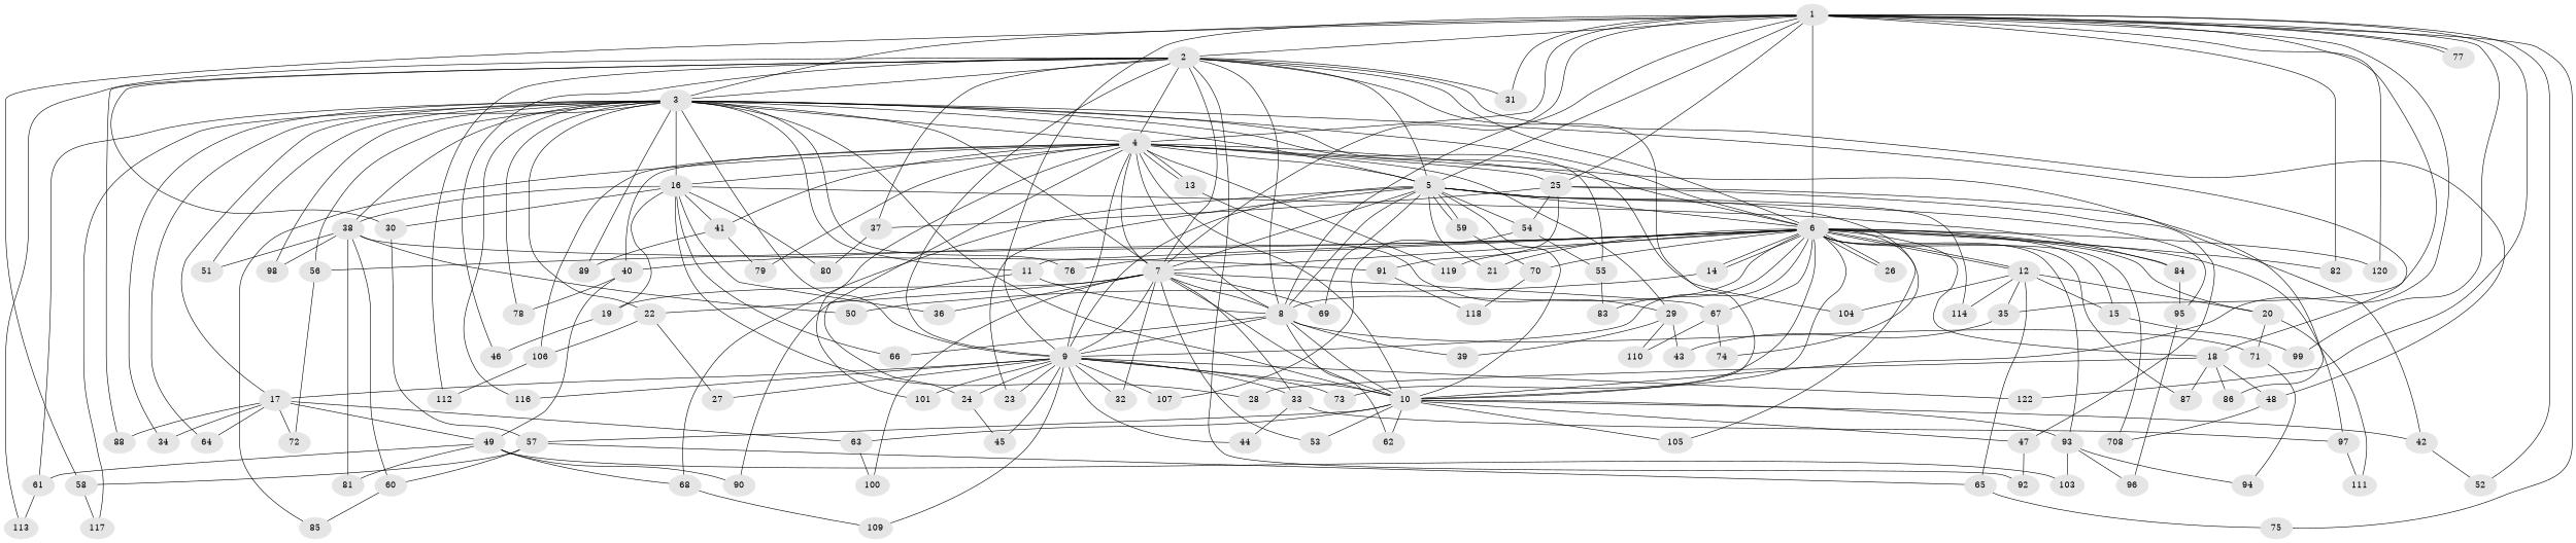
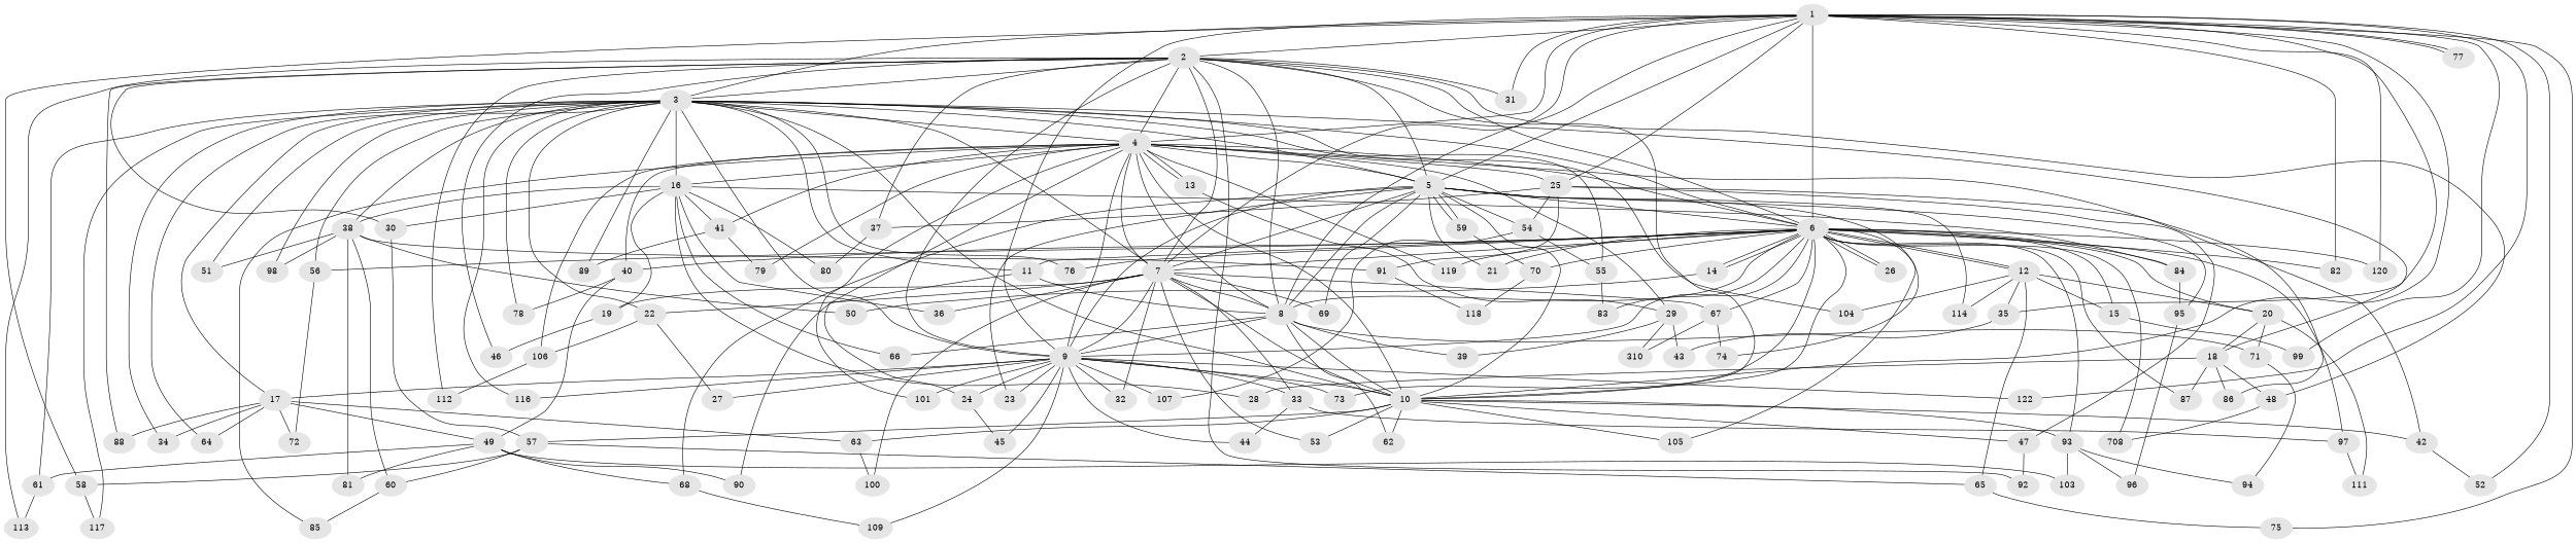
  graph {
    node [color=gray90 style=filled]
    1
    2
    3
    4
    5
    6
    7
    8
    9
    10
    25
    31
    35
    52
    58
    75
    77
    82
    99
    n20 [label=122]
    120
    30
    37
    46
    48
    88
    92
    112
    113
    11
    16
    17
    18
    22
    34
    38
    51
    55
    56
    61
    64
    76
    78
    89
    98
    104
    116
    117
    13
    24
    29
    40
    41
    79
    85
    86
    101
    106
    119
    21
    23
    54
    59
    68
    69
    74
    95
    114
    12
    14
    15
    20
    26
    67
    70
    73
    83
    84
    87
    93
    97
    105
    n83 [label=708]
    19
    32
    33
    36
    53
    100
    39
    62
    66
    71
    27
    44
    45
    107
    109
    42
    47
    57
    63
    91
    43
    80
    90
    28
    49
    72
    50
    60
    81
-   110
+   110 [label=310]
    96
    65
    111
    118
    103
    94
    1 -- 2
    1 -- 3
    1 -- 4
    1 -- 5
    1 -- 6
    1 -- 7
    1 -- 8
    1 -- 9
    1 -- 10
    1 -- 25
    1 -- 31
    1 -- 35
    1 -- 52
    1 -- 58
    1 -- 75
    1 -- 77
    1 -- 77
    1 -- 82
    1 -- 99
    1 -- n20
    1 -- 120
    2 -- 3
    2 -- 4
    2 -- 5
    2 -- 6
    2 -- 7
    2 -- 8
    2 -- 9
    2 -- 10
    2 -- 31
    2 -- 30
    2 -- 37
    2 -- 46
    2 -- 48
    2 -- 88
    2 -- 92
    2 -- 112
    2 -- 113
    3 -- 4
    3 -- 5
    3 -- 6
    3 -- 7
    3 -- 9
    3 -- 10
    3 -- 11
    3 -- 16
    3 -- 17
    3 -- 18
    3 -- 22
    3 -- 34
    3 -- 38
    3 -- 51
    3 -- 55
    3 -- 56
    3 -- 61
    3 -- 64
    3 -- 76
    3 -- 78
    3 -- 89
    3 -- 98
    3 -- 104
    3 -- 116
    3 -- 117
    4 -- 5
    4 -- 6
    4 -- 7
    4 -- 8
    4 -- 9
    4 -- 10
    4 -- 25
    4 -- 16
    4 -- 13
    4 -- 13
    4 -- 24
    4 -- 29
    4 -- 40
    4 -- 41
    4 -- 79
    4 -- 85
    4 -- 86
    4 -- 101
    4 -- 106
    4 -- 119
    5 -- 6
    5 -- 7
    5 -- 8
    5 -- 9
    5 -- 10
    5 -- 21
    5 -- 23
    5 -- 54
    5 -- 59
    5 -- 59
    5 -- 68
    5 -- 69
    5 -- 74
    5 -- 95
    5 -- 114
    6 -- 7
    6 -- 8
    6 -- 9
    6 -- 10
    6 -- 82
    6 -- 120
    6 -- 11
-   6 -- 18
+   20 -- 18
    6 -- 56
    6 -- 76
    6 -- 40
    6 -- 119
    6 -- 21
    6 -- 12
    6 -- 12
    6 -- 14
    6 -- 14
    6 -- 15
    6 -- 20
    6 -- 26
    6 -- 26
    6 -- 67
    6 -- 70
    6 -- 73
    6 -- 83
    6 -- 84
    6 -- 87
    6 -- 93
    6 -- 97
    6 -- 105
    6 -- n83
    7 -- 8
    7 -- 9
    7 -- 10
    7 -- 22
    7 -- 69
    7 -- 67
    7 -- 19
    7 -- 32
    7 -- 33
    7 -- 36
    7 -- 53
    7 -- 100
    8 -- 9
    8 -- 10
    8 -- 39
    8 -- 62
    8 -- 66
    8 -- 71
    9 -- 10
    9 -- n20
    9 -- 17
    9 -- 116
    9 -- 24
    9 -- 101
    9 -- 23
    9 -- 73
    9 -- 32
    9 -- 33
    9 -- 27
    9 -- 44
    9 -- 45
    9 -- 107
    9 -- 109
    10 -- 93
    10 -- 105
    10 -- 53
    10 -- 62
    10 -- 42
    10 -- 47
    10 -- 57
    10 -- 63
    25 -- 37
    25 -- 54
    25 -- 42
    25 -- 47
    25 -- 91
    35 -- 43
    58 -- 117
    30 -- 57
    37 -- 80
    48 -- n83
    11 -- 8
    11 -- 90
    16 -- 30
    16 -- 38
    16 -- 41
    16 -- 84
    16 -- 19
    16 -- 36
    16 -- 66
    16 -- 80
    16 -- 28
    17 -- 88
    17 -- 34
    17 -- 64
    17 -- 63
    17 -- 49
    17 -- 72
    18 -- 48
    18 -- 86
    18 -- 87
    18 -- 28
    22 -- 106
    22 -- 27
    38 -- 51
    38 -- 98
    38 -- 91
    38 -- 50
    38 -- 60
    38 -- 81
    55 -- 83
    56 -- 72
    61 -- 113
    13 -- 29
    24 -- 45
    29 -- 39
    29 -- 43
    29 -- 110
    40 -- 78
    40 -- 49
    41 -- 89
    41 -- 79
    106 -- 112
    54 -- 55
    54 -- 107
    59 -- 70
    68 -- 109
    95 -- 96
    12 -- 35
    12 -- 104
    12 -- 114
    12 -- 15
    12 -- 20
    12 -- 65
    14 -- 50
    15 -- 99
    20 -- 71
    20 -- 111
    67 -- 74
    67 -- 110
    70 -- 118
    84 -- 95
    93 -- 96
    93 -- 103
    93 -- 94
    97 -- 111
    19 -- 46
    33 -- 97
    33 -- 44
    71 -- 94
    42 -- 52
    47 -- 92
    57 -- 58
    57 -- 60
    57 -- 65
    63 -- 100
    91 -- 118
    49 -- 61
    49 -- 68
    49 -- 90
    49 -- 81
    49 -- 103
    60 -- 85
    65 -- 75
  }
